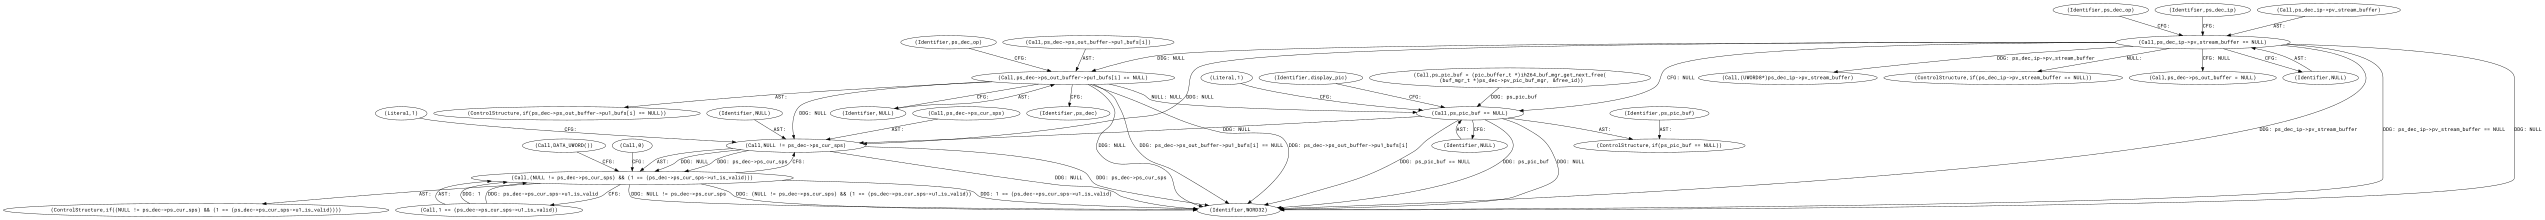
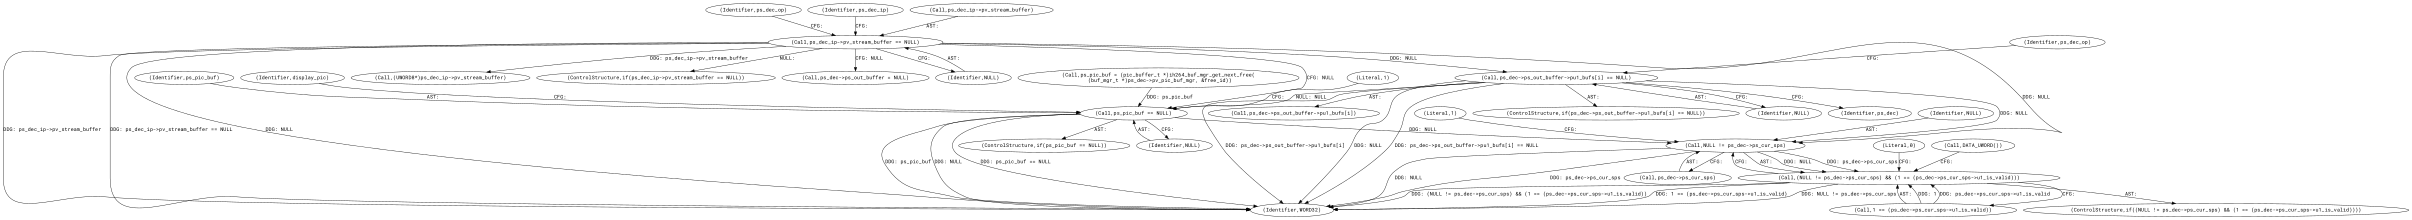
  digraph {
    fontname="Roboto Mono"
    node [fontname="Roboto Mono"]
    edge [fontname="Roboto Mono"]
    n1 [label="(Call,ps_dec->ps_out_buffer->pu1_bufs[i] == NULL)"]
    n2 [label="(Call,ps_pic_buf == NULL)"]
    n3 [label="(Call,NULL != ps_dec->ps_cur_sps)"]
    n4 [label="(Identifier,WORD32)"]
    n5 [label="(ControlStructure,if(ps_dec->ps_out_buffer->pu1_bufs[i] == NULL))"]
    n6 [label="(Identifier,NULL)"]
    n7 [label="(Identifier,ps_dec)"]
    n8 [label="(ControlStructure,if(ps_pic_buf == NULL))"]
    n9 [label="(Identifier,NULL)"]
    n10 [label="(Call,(NULL != ps_dec->ps_cur_sps) && (1 == (ps_dec->ps_cur_sps->u1_is_valid)))"]
    n11 [label="(Call,ps_dec->ps_cur_sps)"]
    n12 [label="(Call,ps_dec_ip->pv_stream_buffer == NULL)"]
    n13 [label="(Call,(UWORD8*)ps_dec_ip->pv_stream_buffer)"]
    n14 [label="(ControlStructure,if(ps_dec_ip->pv_stream_buffer == NULL))"]
    n15 [label="(Call,ps_dec->ps_out_buffer = NULL)"]
    n16 [label="(Identifier,NULL)"]
    n17 [label="(ControlStructure,if((NULL != ps_dec->ps_cur_sps) && (1 == (ps_dec->ps_cur_sps->u1_is_valid))))"]
    n18 [label="(Call,1 == (ps_dec->ps_cur_sps->u1_is_valid))"]
    n19 [label="(Identifier,ps_dec_op)"]
    n20 [label="(Identifier,ps_pic_buf)"]
    n21 [label="(Identifier,display_pic)"]
    n22 [label="(Call,ps_pic_buf = (pic_buffer_t *)ih264_buf_mgr_get_next_free(\n (buf_mgr_t *)ps_dec->pv_pic_buf_mgr, &free_id))"]
    n23 [label="(Call,DATA_UWORD())"]
    n24 [label="(Call,ps_dec->ps_out_buffer->pu1_bufs[i])"]
    n25 [label="(Literal,1)"]
    n26 [label="(Identifier,ps_dec_ip)"]
    n27 [label="(Identifier,ps_dec_op)"]
    n28 [label="(Call,ps_dec_ip->pv_stream_buffer)"]
    n29 [label="(Literal,1)"]
-   n30 [label="(Call,0)"]
+   n30 [label="(Literal,0)"]
    n31 [label="(Identifier,NULL)"]
    n1 -> n2 [label="NULL: NULL"]
    n1 -> n3 [label="DDG: NULL"]
    n1 -> n4 [label="DDG: NULL"]
    n1 -> n4 [label="DDG: ps_dec->ps_out_buffer->pu1_bufs[i] == NULL"]
    n1 -> n4 [label="DDG: ps_dec->ps_out_buffer->pu1_bufs[i]"]
    n1 -> n5 [label="AST: "]
    n1 -> n6 [label="CFG: "]
    n1 -> n7 [label="CFG: "]
    n2 -> n3 [label="DDG: NULL"]
    n2 -> n4 [label="DDG: NULL"]
    n2 -> n4 [label="DDG: ps_pic_buf == NULL"]
    n2 -> n4 [label="DDG: ps_pic_buf"]
    n2 -> n8 [label="AST: "]
    n2 -> n9 [label="CFG: "]
    n3 -> n4 [label="DDG: NULL"]
    n3 -> n4 [label="DDG: ps_dec->ps_cur_sps"]
    n3 -> n10 [label="AST: "]
    n3 -> n10 [label="DDG: NULL"]
    n3 -> n10 [label="DDG: ps_dec->ps_cur_sps"]
+   n3 -> n11 [label="CFG: "]
    n6 -> n1 [label="AST: "]
    n9 -> n2 [label="AST: "]
    n10 -> n3 [label="CFG: "]
    n10 -> n4 [label="DDG: (NULL != ps_dec->ps_cur_sps) && (1 == (ps_dec->ps_cur_sps->u1_is_valid))"]
    n10 -> n4 [label="DDG: 1 == (ps_dec->ps_cur_sps->u1_is_valid)"]
    n10 -> n4 [label="DDG: NULL != ps_dec->ps_cur_sps"]
    n10 -> n17 [label="AST: "]
    n10 -> n18 [label="CFG: "]
    n11 -> n3 [label="AST: "]
    n12 -> n1 [label="DDG: NULL"]
    n12 -> n2 [label="CFG: NULL"]
    n12 -> n3 [label="DDG: NULL"]
    n12 -> n4 [label="DDG: ps_dec_ip->pv_stream_buffer"]
    n12 -> n4 [label="DDG: ps_dec_ip->pv_stream_buffer == NULL"]
    n12 -> n4 [label="DDG: NULL"]
    n12 -> n13 [label="DDG: ps_dec_ip->pv_stream_buffer"]
    n12 -> n14 [label="NULL: "]
    n12 -> n15 [label="CFG: NULL"]
    n12 -> n16 [label="CFG: "]
    n16 -> n12 [label="AST: "]
    n18 -> n10 [label="AST: "]
    n18 -> n10 [label="DDG: 1"]
    n18 -> n10 [label="DDG: ps_dec->ps_cur_sps->u1_is_valid"]
    n19 -> n12 [label="CFG: "]
-   n20 -> n8 [label="AST: "]
+   n20 -> n2 [label="AST: "]
    n21 -> n2 [label="CFG: "]
    n22 -> n2 [label="DDG: ps_pic_buf"]
    n23 -> n10 [label="CFG: "]
-   n24 -> n1 [label="AST: "]
+   n1 -> n24 [label="AST: "]
    n25 -> n2 [label="CFG: "]
    n26 -> n12 [label="CFG: "]
    n27 -> n1 [label="CFG: "]
    n28 -> n12 [label="AST: "]
    n29 -> n3 [label="CFG: "]
    n30 -> n10 [label="CFG: "]
    n31 -> n3 [label="AST: "]
  }
